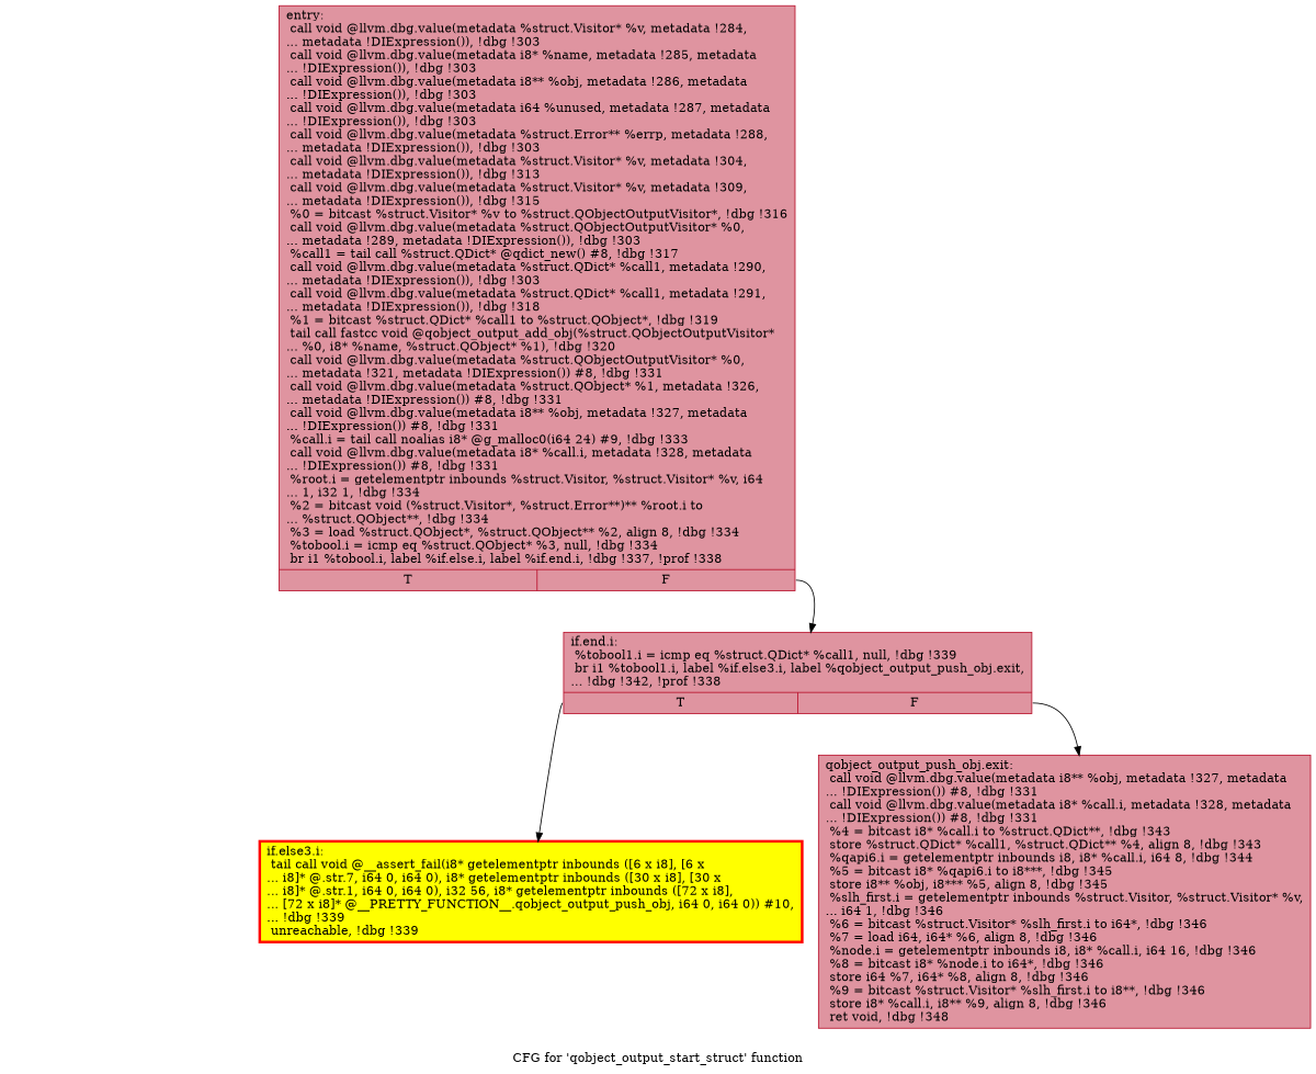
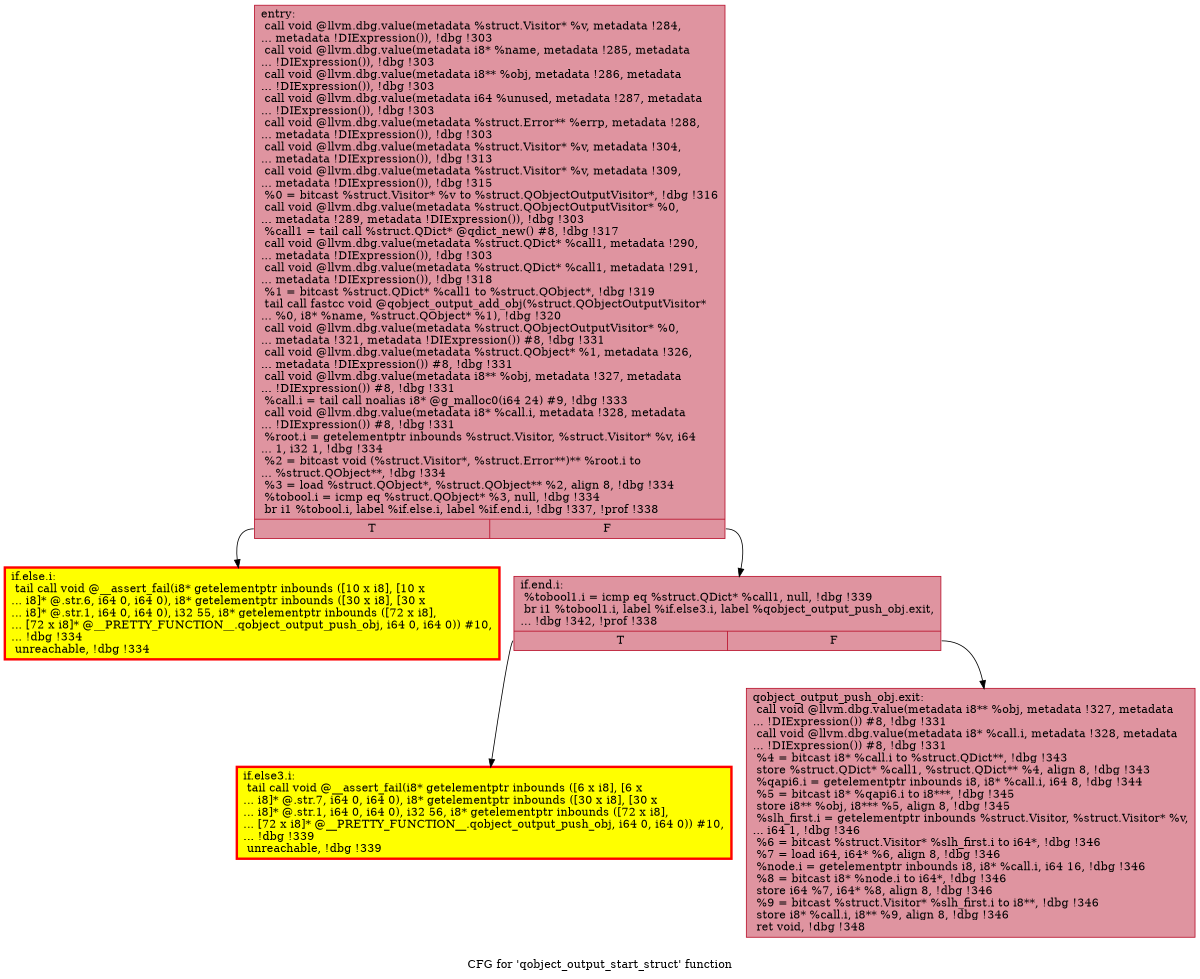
  digraph {
    label="CFG for 'qobject_output_start_struct' function"
    node [color="#b70d28ff" fillcolor="#b70d2870" shape=record style=filled]
    edge [tailport=s0]
    n1 [label="{entry:\l  call void @llvm.dbg.value(metadata %struct.Visitor* %v, metadata !284,\l... metadata !DIExpression()), !dbg !303\l  call void @llvm.dbg.value(metadata i8* %name, metadata !285, metadata\l... !DIExpression()), !dbg !303\l  call void @llvm.dbg.value(metadata i8** %obj, metadata !286, metadata\l... !DIExpression()), !dbg !303\l  call void @llvm.dbg.value(metadata i64 %unused, metadata !287, metadata\l... !DIExpression()), !dbg !303\l  call void @llvm.dbg.value(metadata %struct.Error** %errp, metadata !288,\l... metadata !DIExpression()), !dbg !303\l  call void @llvm.dbg.value(metadata %struct.Visitor* %v, metadata !304,\l... metadata !DIExpression()), !dbg !313\l  call void @llvm.dbg.value(metadata %struct.Visitor* %v, metadata !309,\l... metadata !DIExpression()), !dbg !315\l  %0 = bitcast %struct.Visitor* %v to %struct.QObjectOutputVisitor*, !dbg !316\l  call void @llvm.dbg.value(metadata %struct.QObjectOutputVisitor* %0,\l... metadata !289, metadata !DIExpression()), !dbg !303\l  %call1 = tail call %struct.QDict* @qdict_new() #8, !dbg !317\l  call void @llvm.dbg.value(metadata %struct.QDict* %call1, metadata !290,\l... metadata !DIExpression()), !dbg !303\l  call void @llvm.dbg.value(metadata %struct.QDict* %call1, metadata !291,\l... metadata !DIExpression()), !dbg !318\l  %1 = bitcast %struct.QDict* %call1 to %struct.QObject*, !dbg !319\l  tail call fastcc void @qobject_output_add_obj(%struct.QObjectOutputVisitor*\l... %0, i8* %name, %struct.QObject* %1), !dbg !320\l  call void @llvm.dbg.value(metadata %struct.QObjectOutputVisitor* %0,\l... metadata !321, metadata !DIExpression()) #8, !dbg !331\l  call void @llvm.dbg.value(metadata %struct.QObject* %1, metadata !326,\l... metadata !DIExpression()) #8, !dbg !331\l  call void @llvm.dbg.value(metadata i8** %obj, metadata !327, metadata\l... !DIExpression()) #8, !dbg !331\l  %call.i = tail call noalias i8* @g_malloc0(i64 24) #9, !dbg !333\l  call void @llvm.dbg.value(metadata i8* %call.i, metadata !328, metadata\l... !DIExpression()) #8, !dbg !331\l  %root.i = getelementptr inbounds %struct.Visitor, %struct.Visitor* %v, i64\l... 1, i32 1, !dbg !334\l  %2 = bitcast void (%struct.Visitor*, %struct.Error**)** %root.i to\l... %struct.QObject**, !dbg !334\l  %3 = load %struct.QObject*, %struct.QObject** %2, align 8, !dbg !334\l  %tobool.i = icmp eq %struct.QObject* %3, null, !dbg !334\l  br i1 %tobool.i, label %if.else.i, label %if.end.i, !dbg !337, !prof !338\l|{<s0>T|<s1>F}}"]
+   n2 [color=red fillcolor=yellow label="{if.else.i:                                        \l  tail call void @__assert_fail(i8* getelementptr inbounds ([10 x i8], [10 x\l... i8]* @.str.6, i64 0, i64 0), i8* getelementptr inbounds ([30 x i8], [30 x\l... i8]* @.str.1, i64 0, i64 0), i32 55, i8* getelementptr inbounds ([72 x i8],\l... [72 x i8]* @__PRETTY_FUNCTION__.qobject_output_push_obj, i64 0, i64 0)) #10,\l... !dbg !334\l  unreachable, !dbg !334\l}" penwidth=3.0]
    n3 [label="{if.end.i:                                         \l  %tobool1.i = icmp eq %struct.QDict* %call1, null, !dbg !339\l  br i1 %tobool1.i, label %if.else3.i, label %qobject_output_push_obj.exit,\l... !dbg !342, !prof !338\l|{<s0>T|<s1>F}}"]
    n4 [color=red fillcolor=yellow label="{if.else3.i:                                       \l  tail call void @__assert_fail(i8* getelementptr inbounds ([6 x i8], [6 x\l... i8]* @.str.7, i64 0, i64 0), i8* getelementptr inbounds ([30 x i8], [30 x\l... i8]* @.str.1, i64 0, i64 0), i32 56, i8* getelementptr inbounds ([72 x i8],\l... [72 x i8]* @__PRETTY_FUNCTION__.qobject_output_push_obj, i64 0, i64 0)) #10,\l... !dbg !339\l  unreachable, !dbg !339\l}" penwidth=3.0]
    n5 [label="{qobject_output_push_obj.exit:                     \l  call void @llvm.dbg.value(metadata i8** %obj, metadata !327, metadata\l... !DIExpression()) #8, !dbg !331\l  call void @llvm.dbg.value(metadata i8* %call.i, metadata !328, metadata\l... !DIExpression()) #8, !dbg !331\l  %4 = bitcast i8* %call.i to %struct.QDict**, !dbg !343\l  store %struct.QDict* %call1, %struct.QDict** %4, align 8, !dbg !343\l  %qapi6.i = getelementptr inbounds i8, i8* %call.i, i64 8, !dbg !344\l  %5 = bitcast i8* %qapi6.i to i8***, !dbg !345\l  store i8** %obj, i8*** %5, align 8, !dbg !345\l  %slh_first.i = getelementptr inbounds %struct.Visitor, %struct.Visitor* %v,\l... i64 1, !dbg !346\l  %6 = bitcast %struct.Visitor* %slh_first.i to i64*, !dbg !346\l  %7 = load i64, i64* %6, align 8, !dbg !346\l  %node.i = getelementptr inbounds i8, i8* %call.i, i64 16, !dbg !346\l  %8 = bitcast i8* %node.i to i64*, !dbg !346\l  store i64 %7, i64* %8, align 8, !dbg !346\l  %9 = bitcast %struct.Visitor* %slh_first.i to i8**, !dbg !346\l  store i8* %call.i, i8** %9, align 8, !dbg !346\l  ret void, !dbg !348\l}"]
+   n1 -> n2
    n1 -> n3 [tailport=s1]
    n3 -> n4
    n3 -> n5 [tailport=s1]
  }
